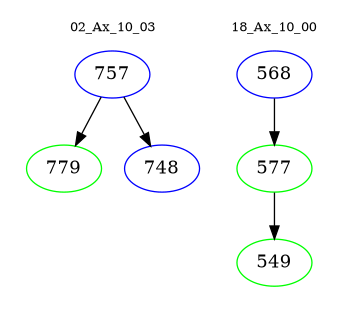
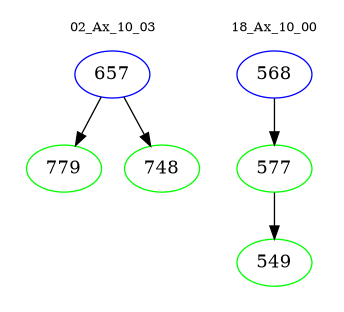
  digraph {
    node [color=green]
    edge [color=black]
-   n1 [color=blue label=757]
+   n1 [color=blue label=657]
    n2 [label=779]
-   n3 [color=blue label=748]
+   n3 [label=748]
    n4 [color=blue label=568]
    n5 [label=549]
    n6 [label=577]
    subgraph cluster_1 {
      color=white
      fontsize=10
      label="02_Ax_10_03"
      n1
      n2
      n3
    }
    subgraph cluster_2 {
      color=white
      fontsize=10
      label="18_Ax_10_00"
      n4
      n5
      n6
    }
    n1 -> n2
    n1 -> n3
    n4 -> n6
    n6 -> n5
  }
